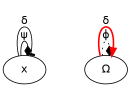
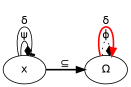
  digraph {
    rankdir=LR
    fontname="DejaVu Sans"
    node [fontname="DejaVu Sans"]
    edge [style=bold arrowhead=diamond fontname="DejaVu Sans"]
    n1 [label="Ω"]
    n2 [label=x]
    n1 -> n1 [label="ϕ" style=dotted]
    n1 -> n1 [color=red label="δ" arrowhead=normal]
+   n2 -> n1 [label="⊆" arrowhead=normal]
    n2 -> n2 [label="ψ" style=solid]
    n2 -> n2 [label="δ" style=solid arrowhead=tee]
  }
